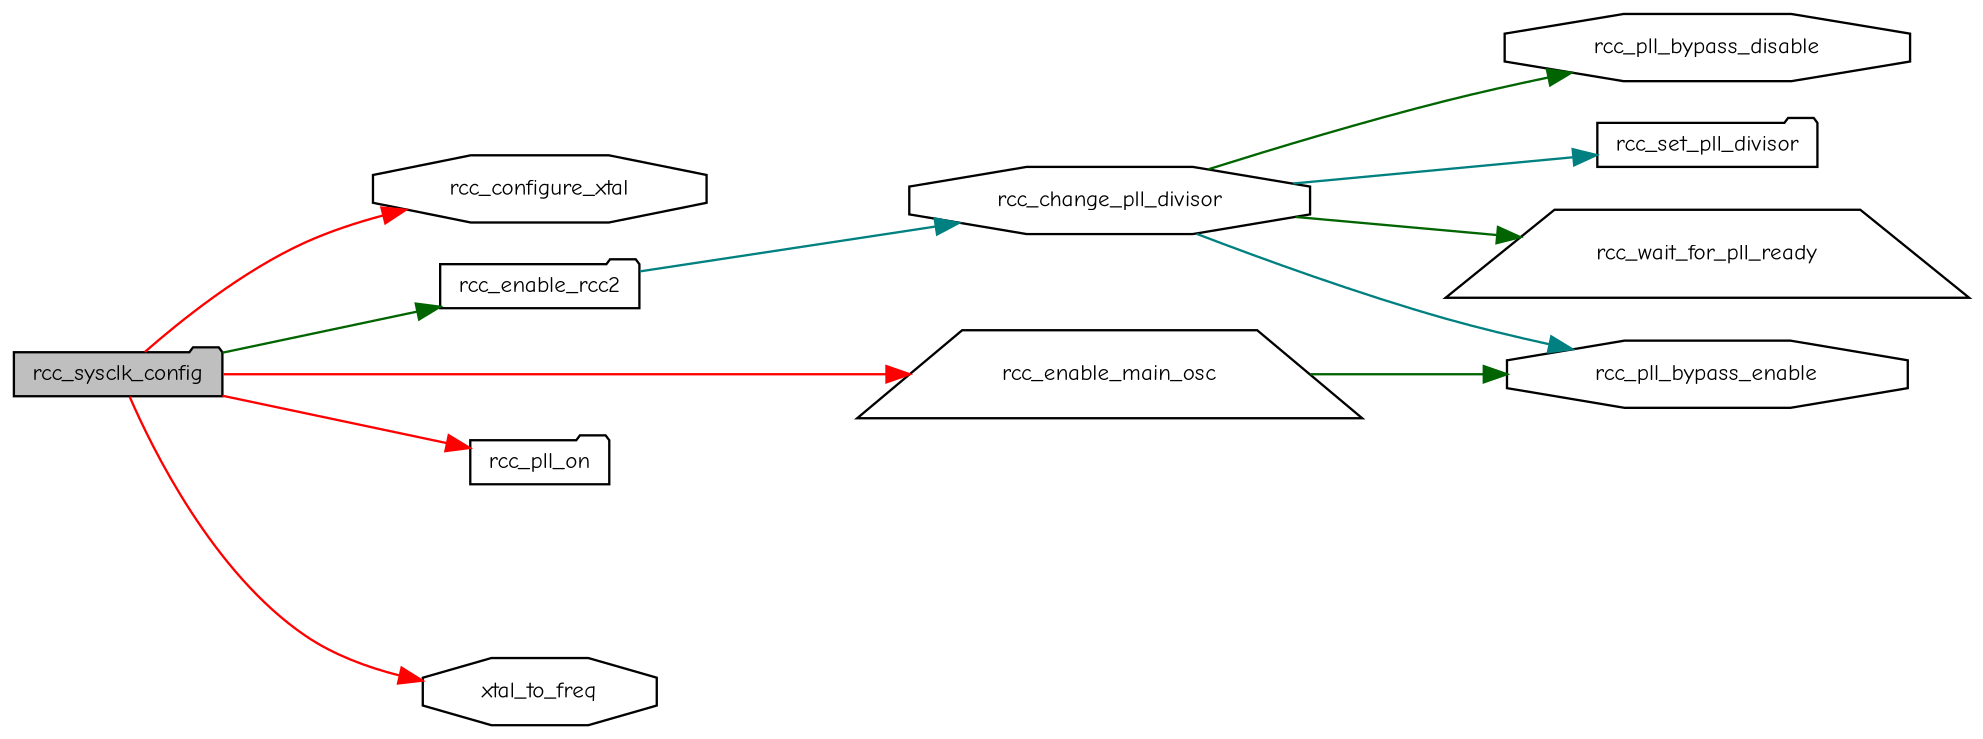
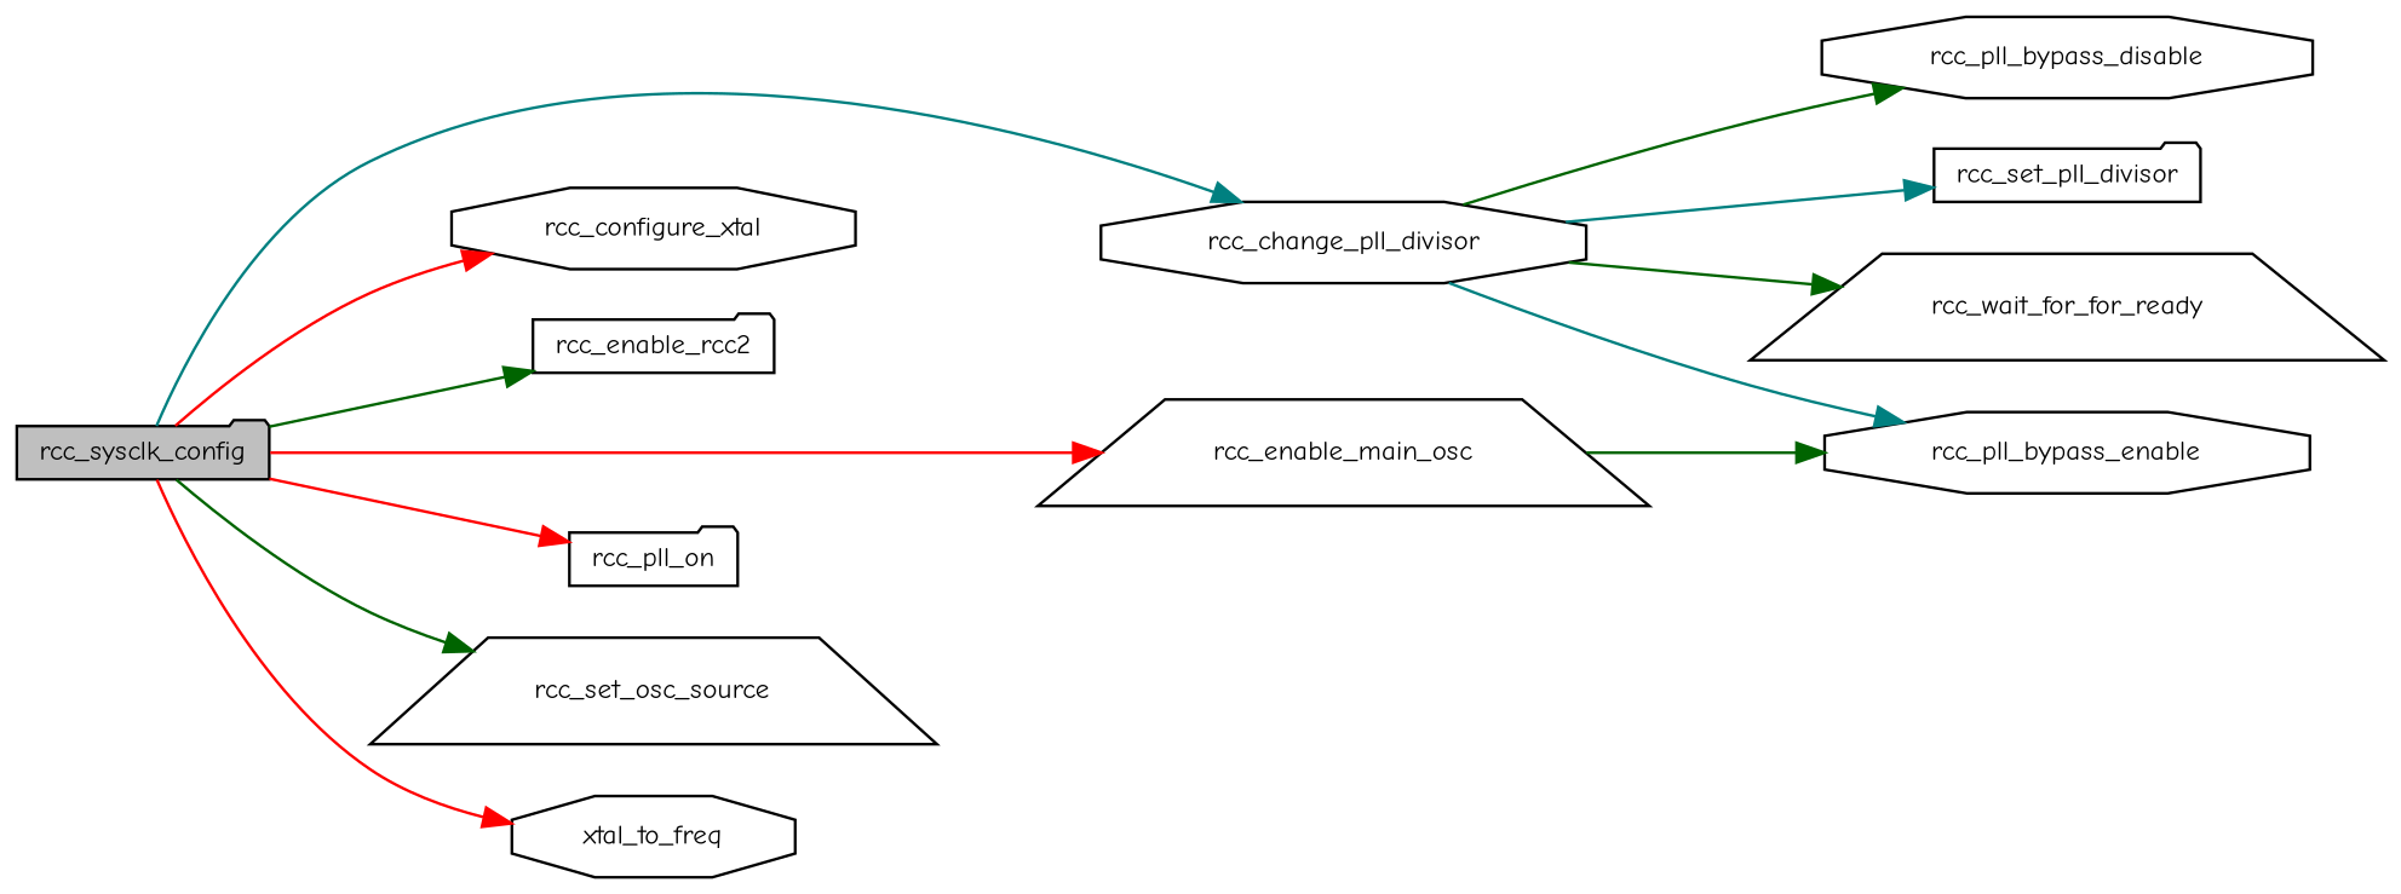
  digraph {
    fontname="Comic Neue"
    rankdir=LR
    node [color=black fillcolor=white fontname="Comic Neue" fontsize=10 shape=octagon style=filled]
    edge [color=darkgreen fontname="Comic Neue" fontsize=10 labelfontname=Helvetica labelfontsize=10 style=solid]
    n1 [fillcolor=grey75 fontcolor=black height=0.2 label=rcc_sysclk_config shape=folder width=0.4]
    n2 [height=0.2 label=rcc_change_pll_divisor width=0.4]
    n3 [height=0.2 label=rcc_configure_xtal width=0.4]
    n4 [height=0.2 label=rcc_enable_main_osc shape=trapezium width=0.4]
    n5 [height=0.2 label=rcc_enable_rcc2 shape=folder width=0.4]
    n6 [height=0.2 label=rcc_pll_on shape=folder width=0.4]
+   n7 [height=0.2 label=rcc_set_osc_source shape=trapezium width=0.4]
    n8 [height=0.2 label=xtal_to_freq width=0.4]
    n9 [height=0.2 label=rcc_pll_bypass_enable width=0.4]
    n10 [height=0.2 label=rcc_set_pll_divisor shape=folder width=0.4]
-   n11 [height=0.2 label=rcc_wait_for_pll_ready shape=trapezium width=0.4]
+   n11 [height=0.2 label=rcc_wait_for_for_ready shape=trapezium width=0.4]
    n12 [height=0.2 label=rcc_pll_bypass_disable width=0.4]
-   n5 -> n2 [color=teal]
+   n1 -> n2 [color=teal]
    n1 -> n3 [color=red]
    n1 -> n4 [color=red]
    n1 -> n5
    n1 -> n6 [color=red]
+   n1 -> n7
    n1 -> n8 [color=red]
    n2 -> n9 [color=teal]
    n2 -> n10 [color=teal]
    n2 -> n11
    n2 -> n12
    n4 -> n9
  }
